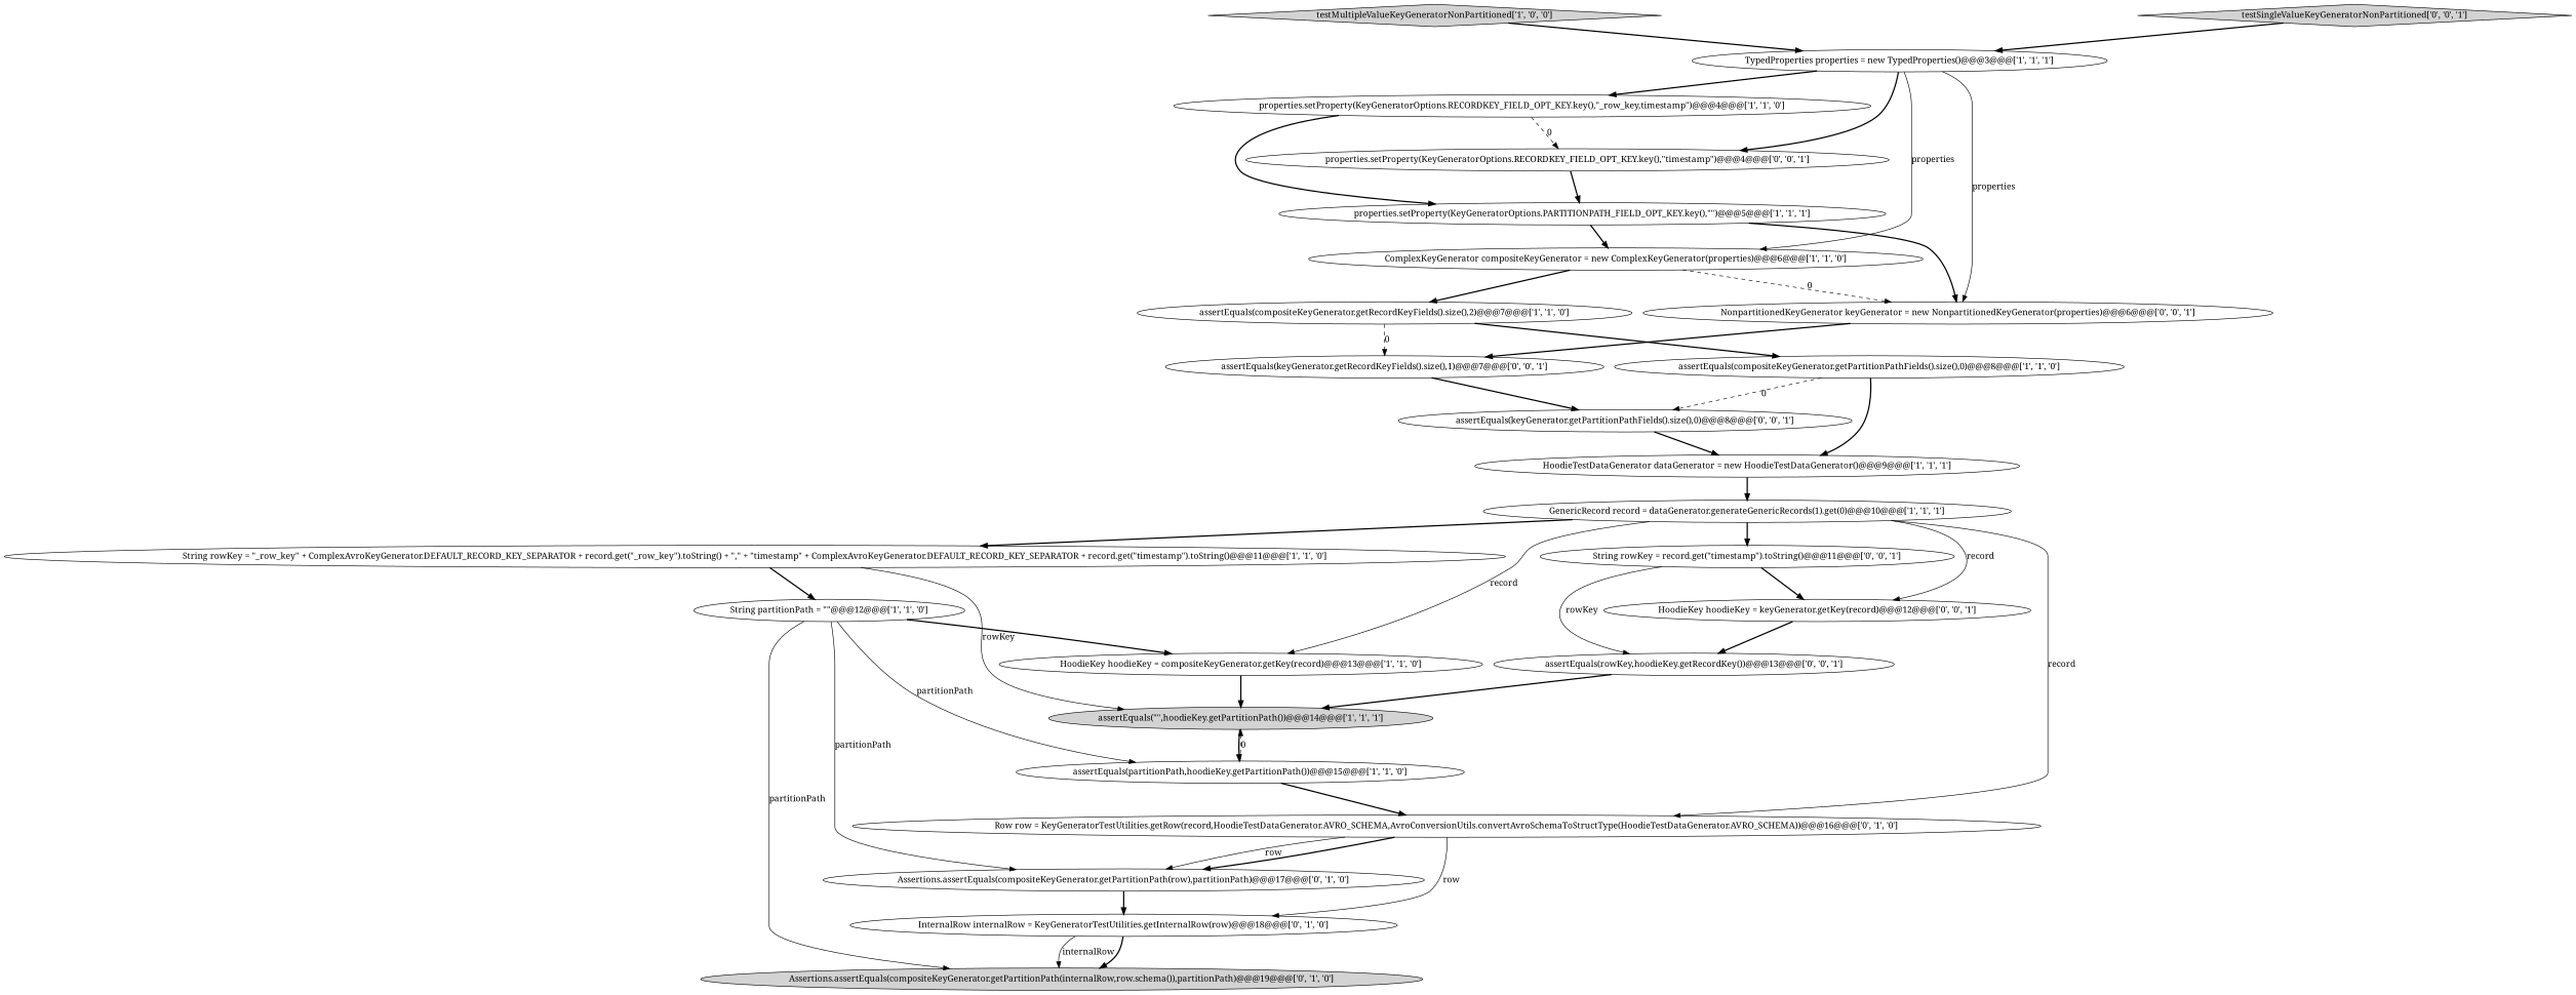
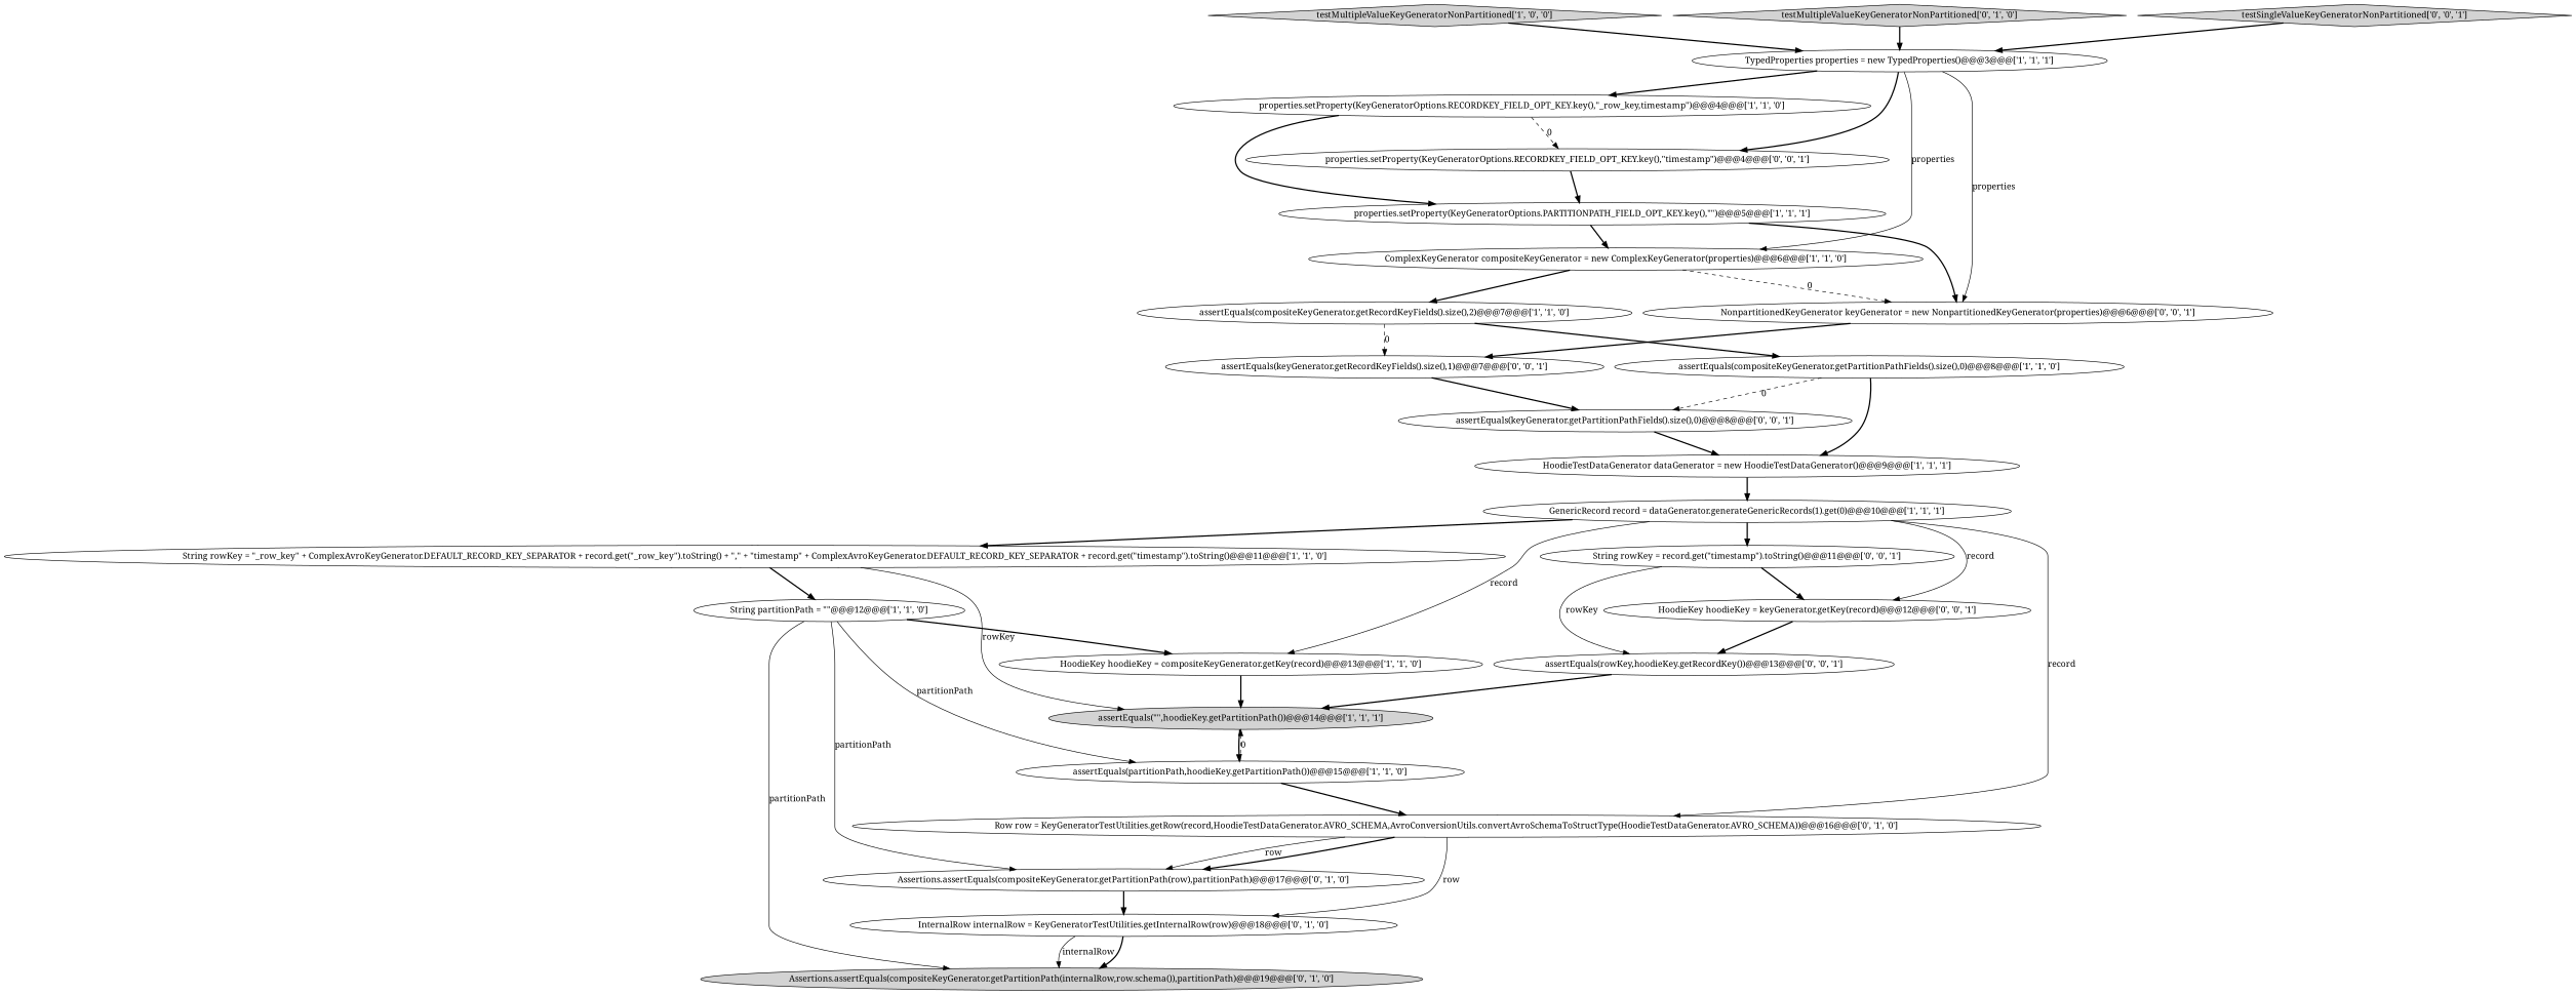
  digraph {
    fontname="Noto Serif"
    node [fillcolor=white shape=ellipse style=filled fontname="Noto Serif"]
    edge [style=bold fontname="Noto Serif"]
    n1 [label="properties.setProperty(KeyGeneratorOptions.RECORDKEY_FIELD_OPT_KEY.key(),\"_row_key,timestamp\")@@@4@@@['1', '1', '0']"]
    n2 [label="properties.setProperty(KeyGeneratorOptions.RECORDKEY_FIELD_OPT_KEY.key(),\"timestamp\")@@@4@@@['0', '0', '1']"]
    n3 [label="properties.setProperty(KeyGeneratorOptions.PARTITIONPATH_FIELD_OPT_KEY.key(),\"\")@@@5@@@['1', '1', '1']"]
    n4 [fillcolor=lightgray label="Assertions.assertEquals(compositeKeyGenerator.getPartitionPath(internalRow,row.schema()),partitionPath)@@@19@@@['0', '1', '0']"]
    n5 [label="assertEquals(keyGenerator.getPartitionPathFields().size(),0)@@@8@@@['0', '0', '1']"]
    n6 [label="HoodieTestDataGenerator dataGenerator = new HoodieTestDataGenerator()@@@9@@@['1', '1', '1']"]
    n7 [label="assertEquals(compositeKeyGenerator.getRecordKeyFields().size(),2)@@@7@@@['1', '1', '0']"]
    n8 [label="assertEquals(keyGenerator.getRecordKeyFields().size(),1)@@@7@@@['0', '0', '1']"]
    n9 [label="assertEquals(compositeKeyGenerator.getPartitionPathFields().size(),0)@@@8@@@['1', '1', '0']"]
    n10 [label="String rowKey = \"_row_key\" + ComplexAvroKeyGenerator.DEFAULT_RECORD_KEY_SEPARATOR + record.get(\"_row_key\").toString() + \",\" + \"timestamp\" + ComplexAvroKeyGenerator.DEFAULT_RECORD_KEY_SEPARATOR + record.get(\"timestamp\").toString()@@@11@@@['1', '1', '0']"]
    n11 [label="String partitionPath = \"\"@@@12@@@['1', '1', '0']"]
    n12 [fillcolor=lightgray label="assertEquals(\"\",hoodieKey.getPartitionPath())@@@14@@@['1', '1', '1']"]
    n13 [label="HoodieKey hoodieKey = compositeKeyGenerator.getKey(record)@@@13@@@['1', '1', '0']"]
    n14 [fillcolor=lightgray label="testMultipleValueKeyGeneratorNonPartitioned['1', '0', '0']" shape=diamond]
    n15 [label="TypedProperties properties = new TypedProperties()@@@3@@@['1', '1', '1']"]
    n16 [label="assertEquals(partitionPath,hoodieKey.getPartitionPath())@@@15@@@['1', '1', '0']"]
    n17 [label="Assertions.assertEquals(compositeKeyGenerator.getPartitionPath(row),partitionPath)@@@17@@@['0', '1', '0']"]
    n18 [label="assertEquals(rowKey,hoodieKey.getRecordKey())@@@13@@@['0', '0', '1']"]
    n19 [label="NonpartitionedKeyGenerator keyGenerator = new NonpartitionedKeyGenerator(properties)@@@6@@@['0', '0', '1']"]
    n20 [label="ComplexKeyGenerator compositeKeyGenerator = new ComplexKeyGenerator(properties)@@@6@@@['1', '1', '0']"]
    n21 [label="GenericRecord record = dataGenerator.generateGenericRecords(1).get(0)@@@10@@@['1', '1', '1']"]
    n22 [label="String rowKey = record.get(\"timestamp\").toString()@@@11@@@['0', '0', '1']"]
    n23 [label="HoodieKey hoodieKey = keyGenerator.getKey(record)@@@12@@@['0', '0', '1']"]
    n24 [label="Row row = KeyGeneratorTestUtilities.getRow(record,HoodieTestDataGenerator.AVRO_SCHEMA,AvroConversionUtils.convertAvroSchemaToStructType(HoodieTestDataGenerator.AVRO_SCHEMA))@@@16@@@['0', '1', '0']"]
+   n25 [fillcolor=lightgray label="testMultipleValueKeyGeneratorNonPartitioned['0', '1', '0']" shape=diamond]
    n26 [label="InternalRow internalRow = KeyGeneratorTestUtilities.getInternalRow(row)@@@18@@@['0', '1', '0']"]
    n27 [fillcolor=lightgray label="testSingleValueKeyGeneratorNonPartitioned['0', '0', '1']" shape=diamond]
    n1 -> n2 [label=0 style=dashed]
    n1 -> n3
    n2 -> n3
    n3 -> n19
    n3 -> n20
    n5 -> n6
    n6 -> n21
    n7 -> n8 [label=0 style=dashed]
    n7 -> n9
    n8 -> n5
    n9 -> n5 [label=0 style=dashed]
    n9 -> n6
    n10 -> n11
    n10 -> n12 [label=rowKey style=solid]
    n11 -> n4 [label=partitionPath style=solid]
    n11 -> n13
    n11 -> n16 [label=partitionPath style=solid]
    n11 -> n17 [label=partitionPath style=solid]
    n12 -> n16
    n13 -> n12
    n14 -> n15
    n15 -> n1
    n15 -> n2
    n15 -> n19 [label=properties style=solid]
    n15 -> n20 [label=properties style=solid]
    n16 -> n12 [label=0 style=dashed]
    n16 -> n24
    n17 -> n26
    n18 -> n12
    n19 -> n8
    n20 -> n7
    n20 -> n19 [label=0 style=dashed]
    n21 -> n10
    n21 -> n13 [label=record style=solid]
    n21 -> n22
    n21 -> n23 [label=record style=solid]
    n21 -> n24 [label=record style=solid]
    n22 -> n18 [label=rowKey style=solid]
    n22 -> n23
    n23 -> n18
    n24 -> n17 [label=row style=solid]
    n24 -> n17
    n24 -> n26 [label=row style=solid]
+   n25 -> n15
    n26 -> n4 [label=internalRow style=solid]
    n26 -> n4
    n27 -> n15
  }
